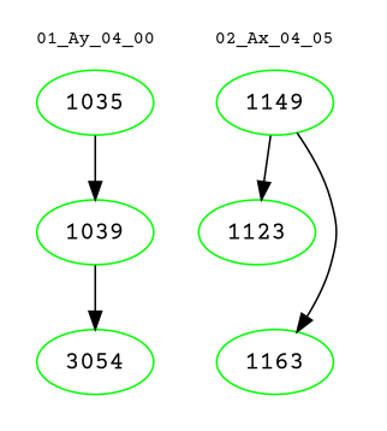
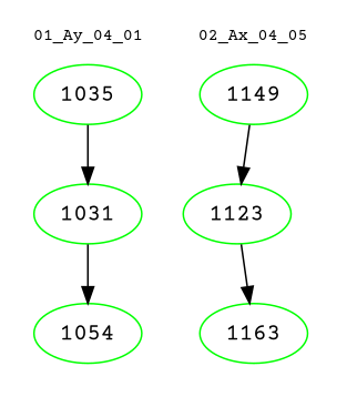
  digraph {
    fontname="Courier Prime"
    node [color=green fontname="Courier Prime"]
    edge [color=black fontname="Courier Prime"]
    n1 [label=1035]
-   n2 [label=1039]
-   n3 [label=3054]
+   n2 [label=1031]
+   n3 [label=1054]
    n4 [label=1149]
    n5 [label=1123]
    n6 [label=1163]
    subgraph cluster_1 {
      color=white
      fontsize=10
-     label="01_Ay_04_00"
+     label="01_Ay_04_01"
      n1
      n2
      n3
    }
    subgraph cluster_2 {
      color=white
      fontsize=10
      label="02_Ax_04_05"
      n4
      n5
      n6
    }
    n1 -> n2
    n2 -> n3
    n4 -> n5
-   n4 -> n6
+   n5 -> n6
  }
